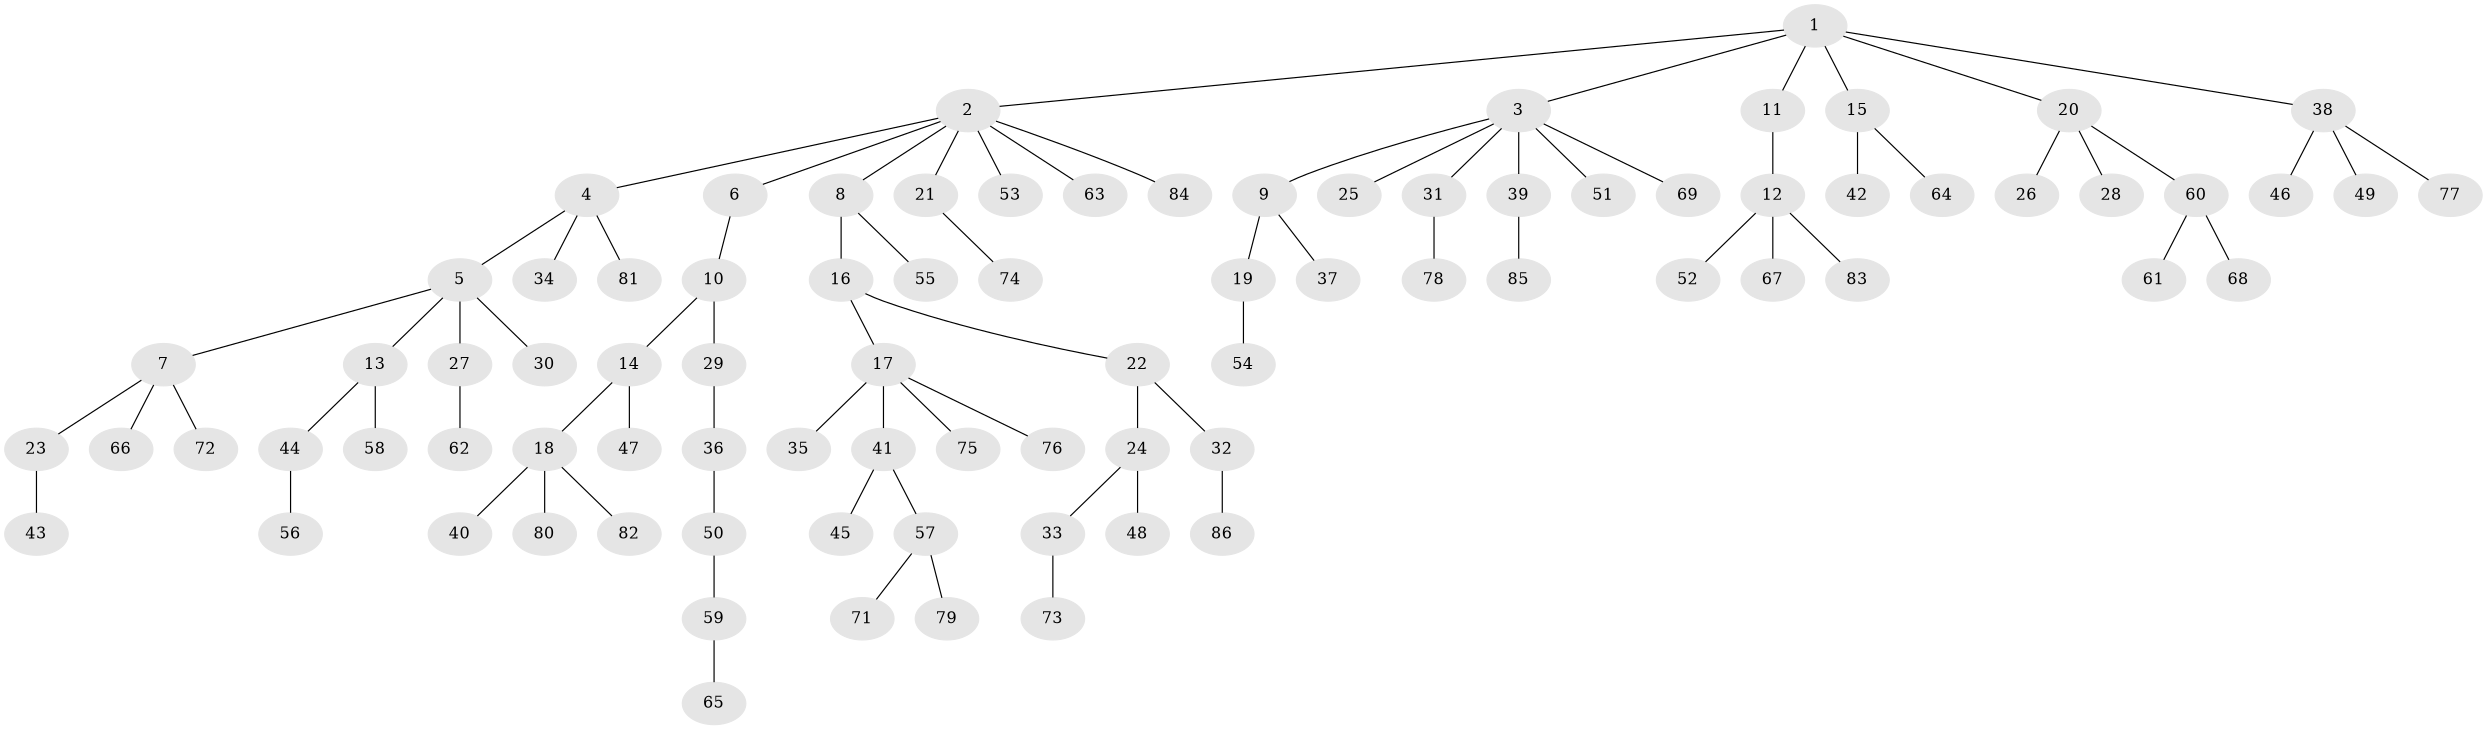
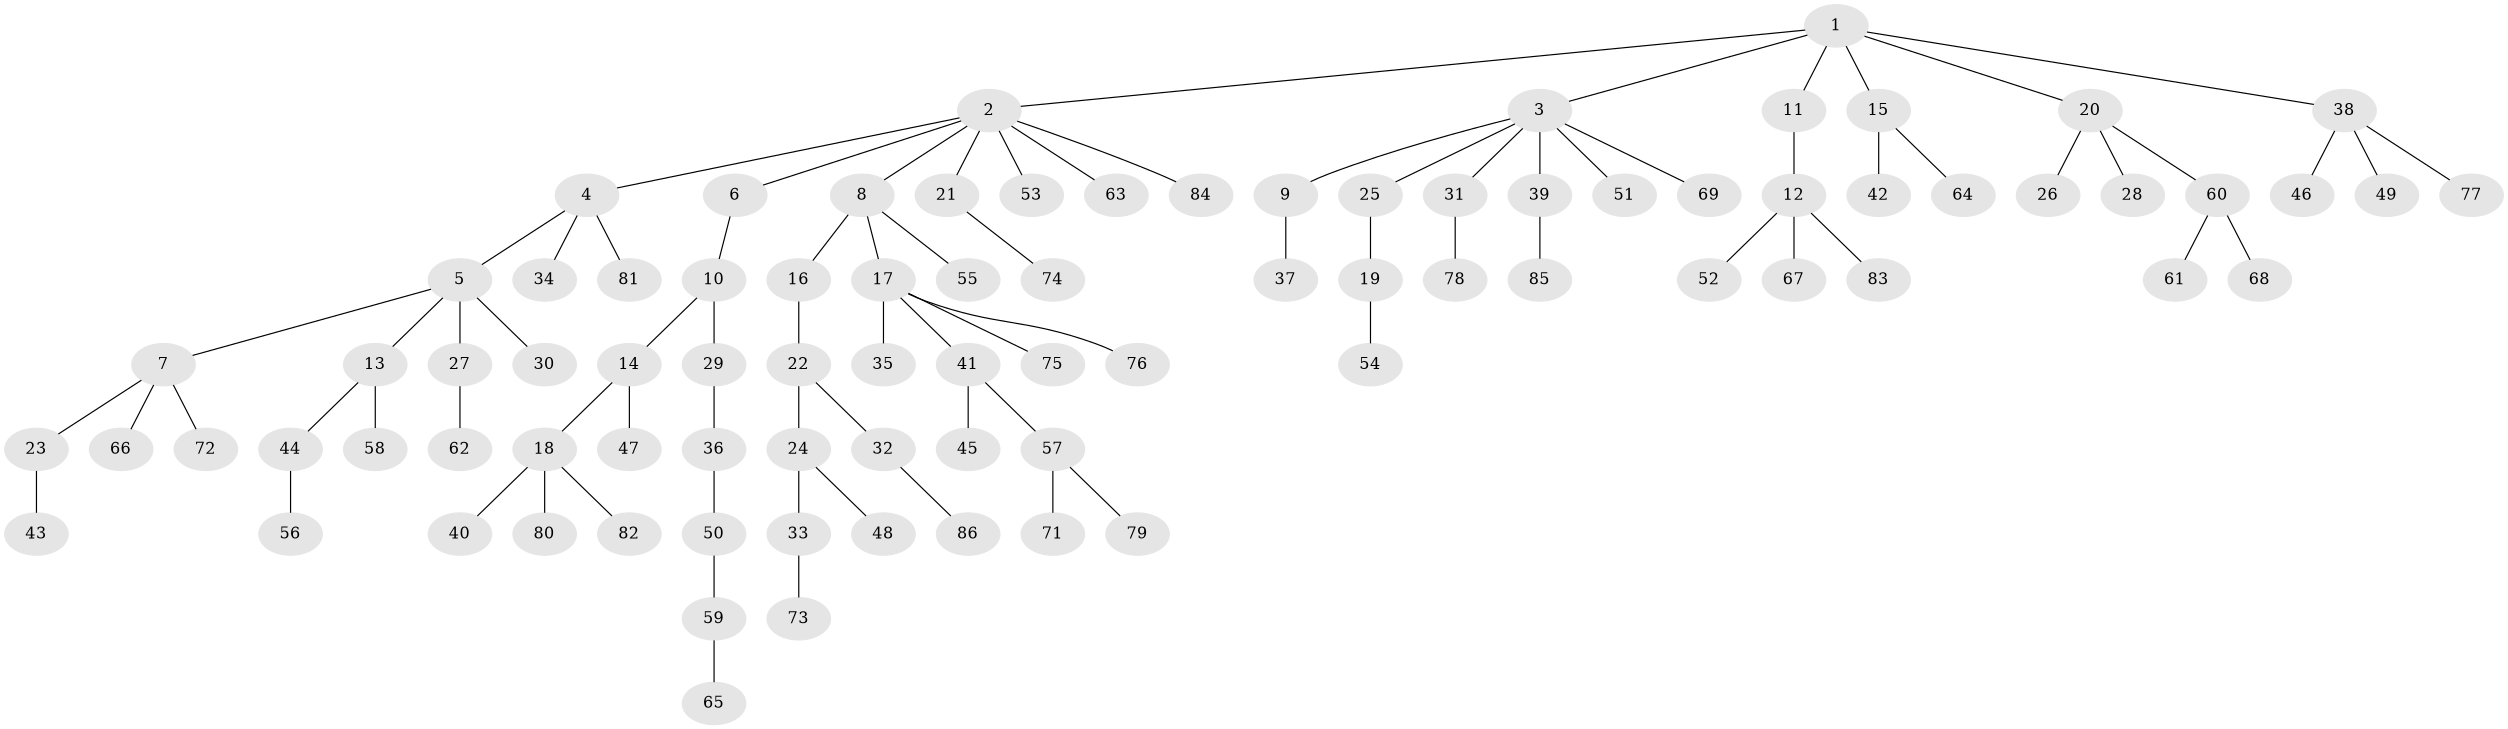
  graph {
    node [color=gray90 style=filled]
    1
    2
    3
    11
    15
    20
    38
    4
    6
    8
    21
    53
    63
    84
    9
    25
    31
    39
    51
    69
    12
    42
    64
    26
    28
    60
    46
    49
    77
    5
    34
    81
    10
    16
    17
    55
    74
    19
    37
    78
    85
    7
    13
    27
    30
    23
    66
    72
    44
    58
    62
    14
    29
    43
    22
    35
    41
    75
    76
    54
    18
    47
    36
    52
    67
    83
    56
    40
    80
    82
    24
    32
    45
    57
    61
    68
    33
    48
    86
    73
    50
    59
    71
    79
    65
    1 -- 2
    1 -- 3
    1 -- 11
    1 -- 15
    1 -- 20
    1 -- 38
    2 -- 4
    2 -- 6
    2 -- 8
    2 -- 21
    2 -- 53
    2 -- 63
    2 -- 84
    3 -- 9
    3 -- 25
    3 -- 31
    3 -- 39
    3 -- 51
    3 -- 69
    11 -- 12
    15 -- 42
    15 -- 64
    20 -- 26
    20 -- 28
    20 -- 60
    38 -- 46
    38 -- 49
    38 -- 77
    4 -- 5
    4 -- 34
    4 -- 81
    6 -- 10
    8 -- 16
-   16 -- 17
+   8 -- 17
    8 -- 55
    21 -- 74
-   9 -- 19
+   25 -- 19
    9 -- 37
    31 -- 78
    39 -- 85
    12 -- 52
    12 -- 67
    12 -- 83
    60 -- 61
    60 -- 68
    5 -- 7
    5 -- 13
    5 -- 27
    5 -- 30
    10 -- 14
    10 -- 29
    16 -- 22
    17 -- 35
    17 -- 41
    17 -- 75
    17 -- 76
    19 -- 54
    7 -- 23
    7 -- 66
    7 -- 72
    13 -- 44
    13 -- 58
    27 -- 62
    23 -- 43
    44 -- 56
    14 -- 18
    14 -- 47
    29 -- 36
    22 -- 24
    22 -- 32
    41 -- 45
    41 -- 57
    18 -- 40
    18 -- 80
    18 -- 82
    36 -- 50
    24 -- 33
    24 -- 48
    32 -- 86
    57 -- 71
    57 -- 79
    33 -- 73
    50 -- 59
    59 -- 65
  }
